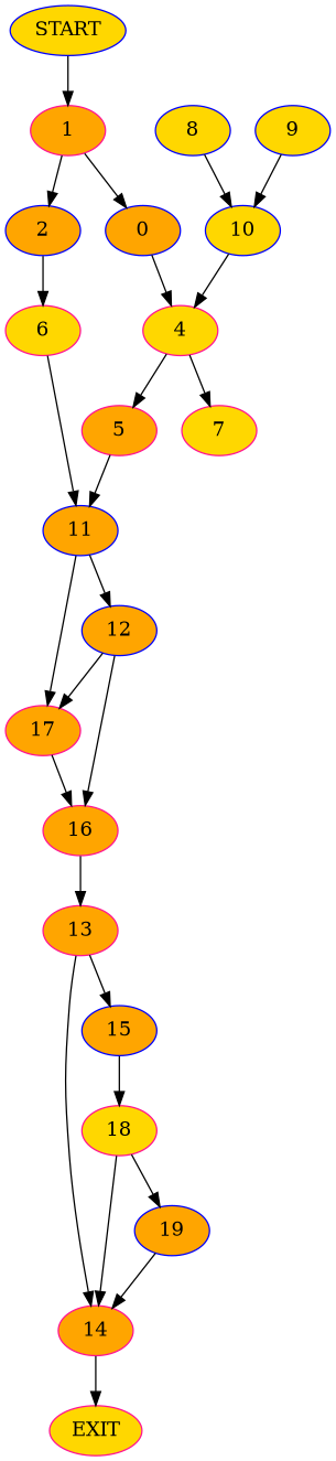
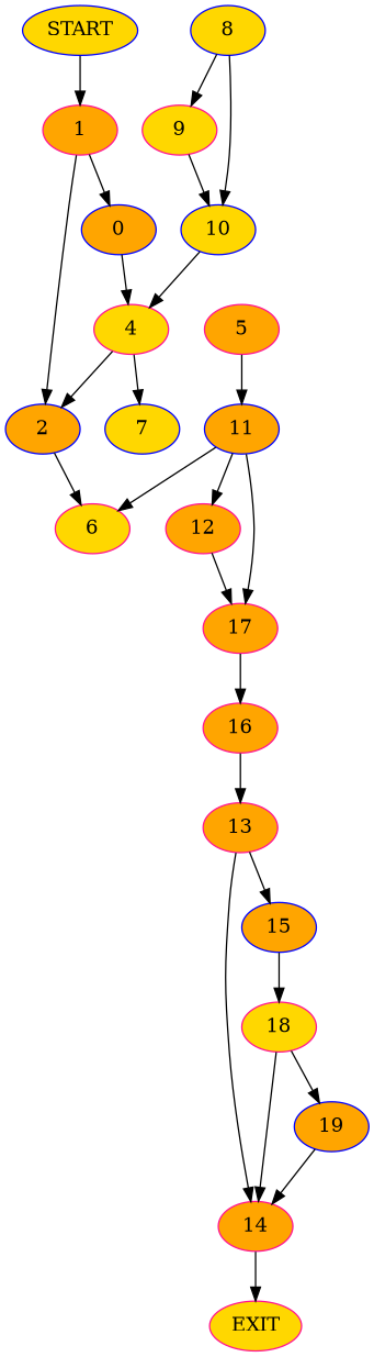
  digraph {
    node [color=deeppink fillcolor=orange style=filled]
    n1 [color=blue fillcolor=gold label=START]
    1
    2 [color=blue]
    n4 [color=blue label=0]
    n5 [fillcolor=gold label=EXIT]
    6 [fillcolor=gold]
    4 [fillcolor=gold]
    11 [color=blue]
    5
-   7 [fillcolor=gold]
-   12 [color=blue]
+   7 [color=blue fillcolor=gold]
+   12
    17
    8 [color=blue fillcolor=gold]
-   9 [color=blue fillcolor=gold]
+   9 [fillcolor=gold]
    10 [color=blue fillcolor=gold]
    16
    13
    14
    15 [color=blue]
    18 [fillcolor=gold]
    19 [color=blue]
    n1 -> 1
    1 -> 2
    1 -> n4
    2 -> 6
    n4 -> 4
-   6 -> 11
-   4 -> 5
+   11 -> 6
+   4 -> 2
    4 -> 7
    11 -> 12
    11 -> 17
    5 -> 11
    12 -> 17
-   12 -> 16
    17 -> 16
+   8 -> 9
    8 -> 10
    9 -> 10
    10 -> 4
    16 -> 13
    13 -> 14
    13 -> 15
    14 -> n5
    15 -> 18
    18 -> 14
    18 -> 19
    19 -> 14
  }
